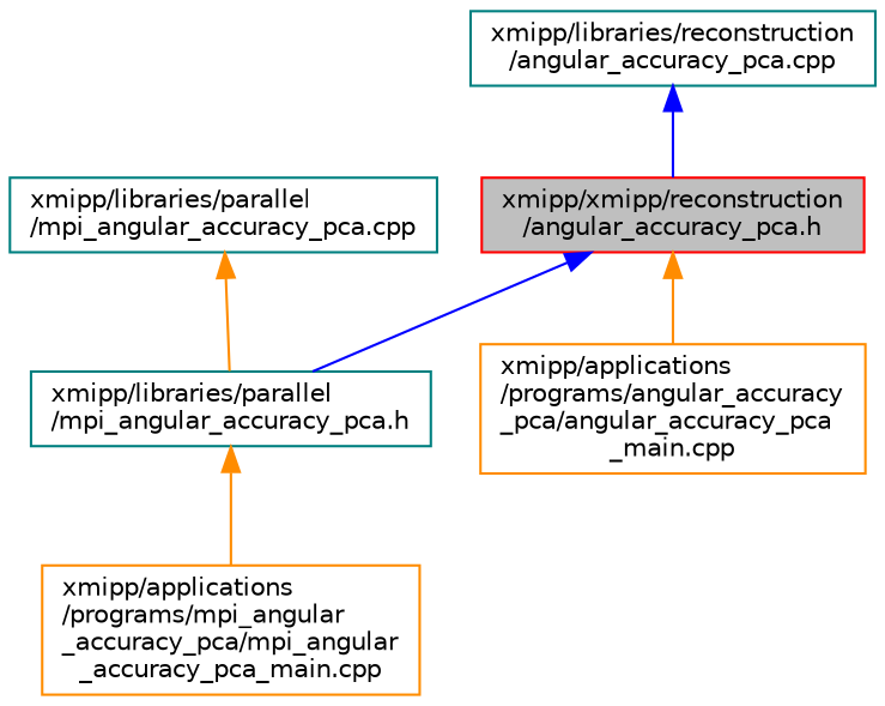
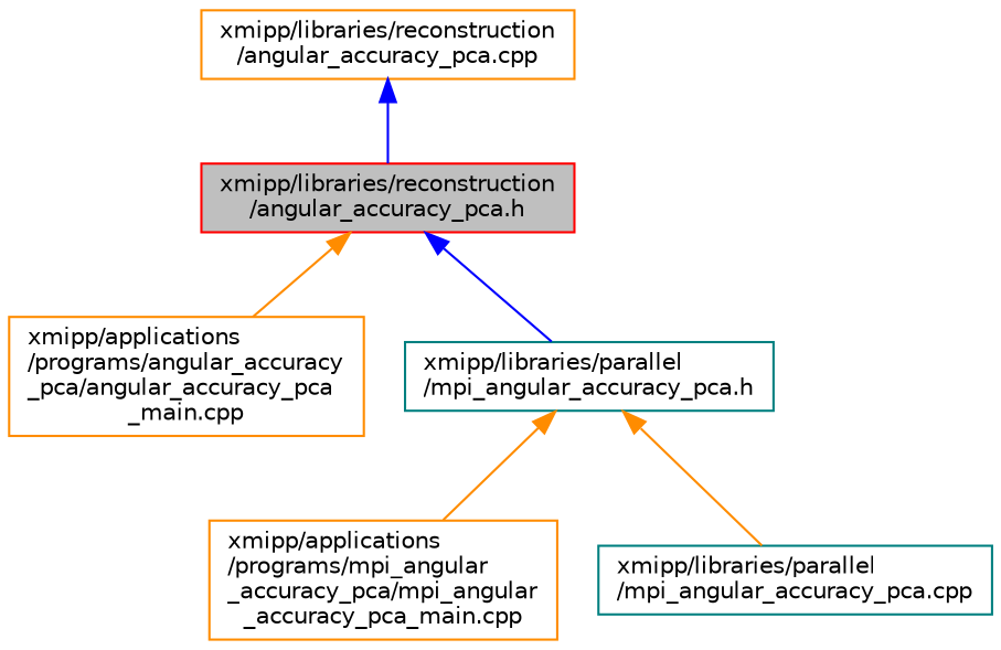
  digraph {
    node [color=darkorange fillcolor=white fontname=Helvetica fontsize=10 shape=record style=filled]
    edge [color=darkorange dir=back fontname=Helvetica fontsize=10 labelfontname=Helvetica labelfontsize=10 style=solid]
-   n1 [color=red fillcolor=grey75 fontcolor=black height=0.2 label="xmipp/xmipp/reconstruction\l/angular_accuracy_pca.h" width=0.4]
+   n1 [color=red fillcolor=grey75 fontcolor=black height=0.2 label="xmipp/libraries/reconstruction\l/angular_accuracy_pca.h" width=0.4]
    n2 [height=0.2 label="xmipp/applications\l/programs/angular_accuracy\l_pca/angular_accuracy_pca\l_main.cpp" width=0.4]
    n3 [color=teal height=0.2 label="xmipp/libraries/parallel\l/mpi_angular_accuracy_pca.h" width=0.4]
    n4 [height=0.2 label="xmipp/applications\l/programs/mpi_angular\l_accuracy_pca/mpi_angular\l_accuracy_pca_main.cpp" width=0.4]
    n5 [color=teal height=0.2 label="xmipp/libraries/parallel\l/mpi_angular_accuracy_pca.cpp" width=0.4]
-   n6 [color=teal height=0.2 label="xmipp/libraries/reconstruction\l/angular_accuracy_pca.cpp" width=0.4]
+   n6 [height=0.2 label="xmipp/libraries/reconstruction\l/angular_accuracy_pca.cpp" width=0.4]
    n1 -> n2
    n1 -> n3 [color=blue]
    n3 -> n4
-   n5 -> n3
+   n3 -> n5
    n6 -> n1 [color=blue]
  }
